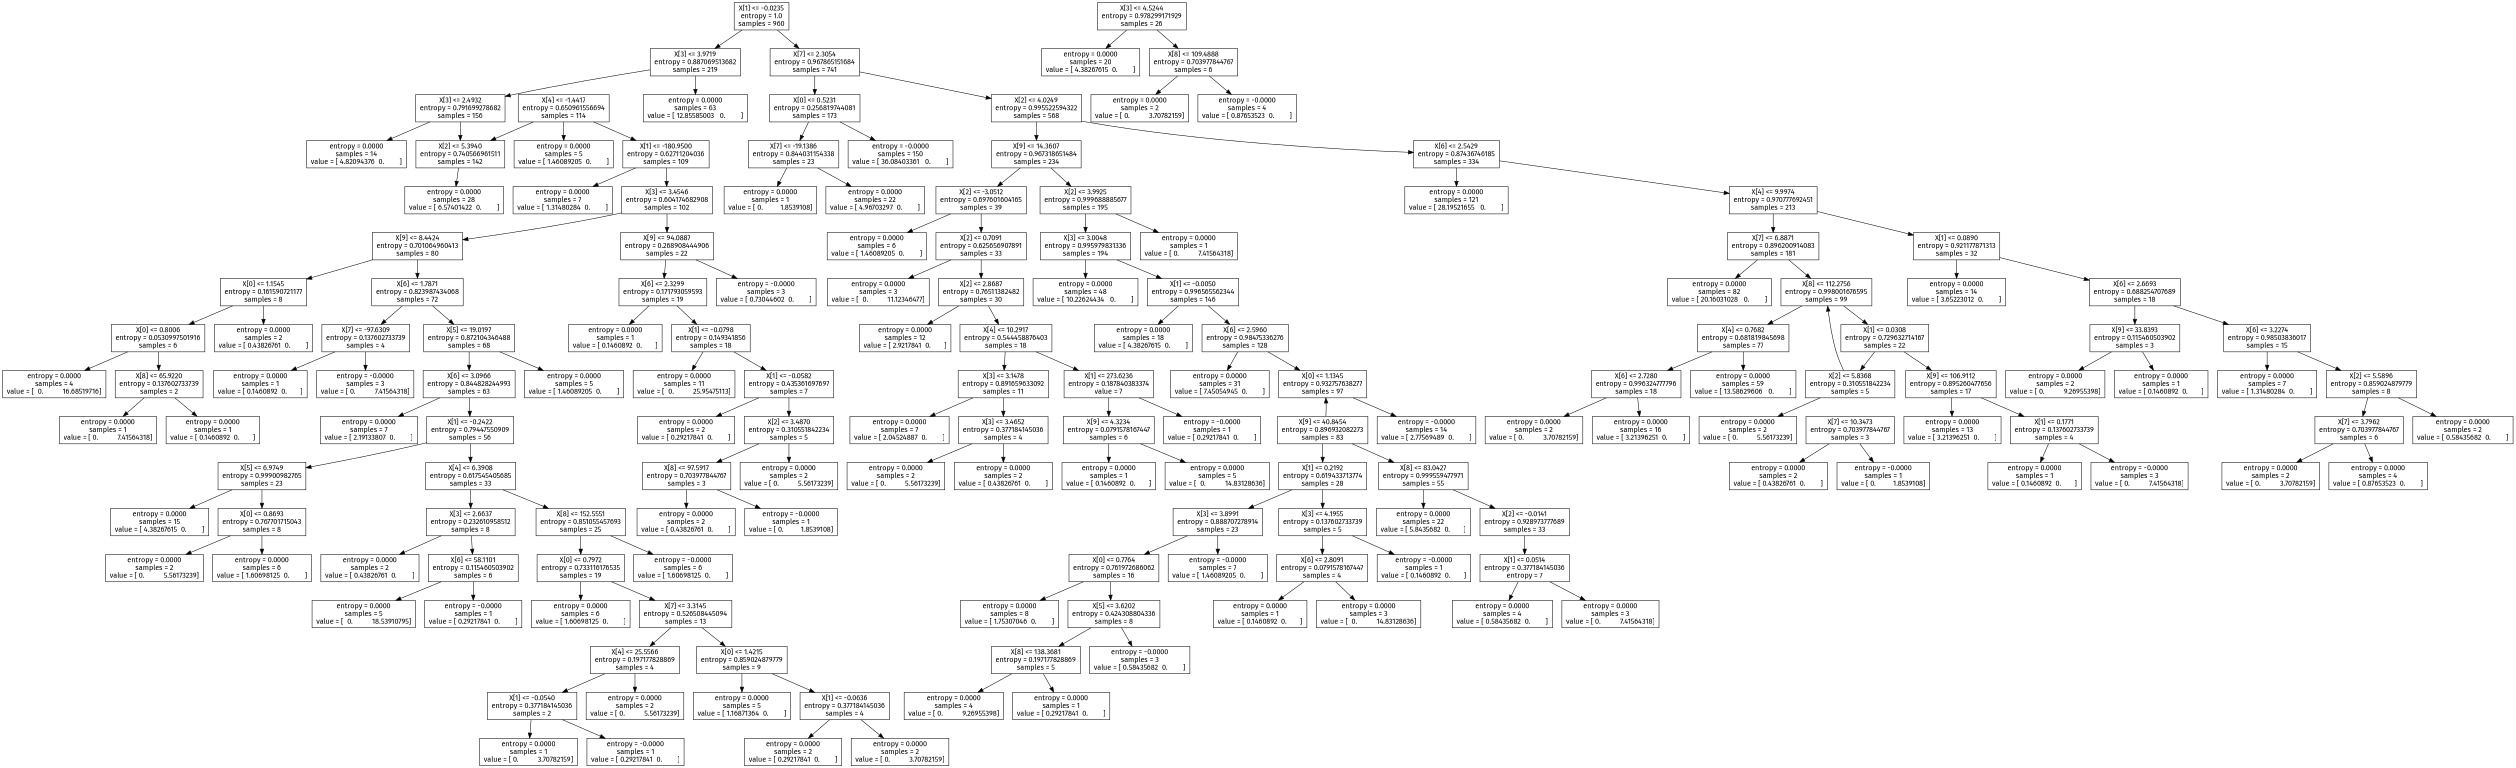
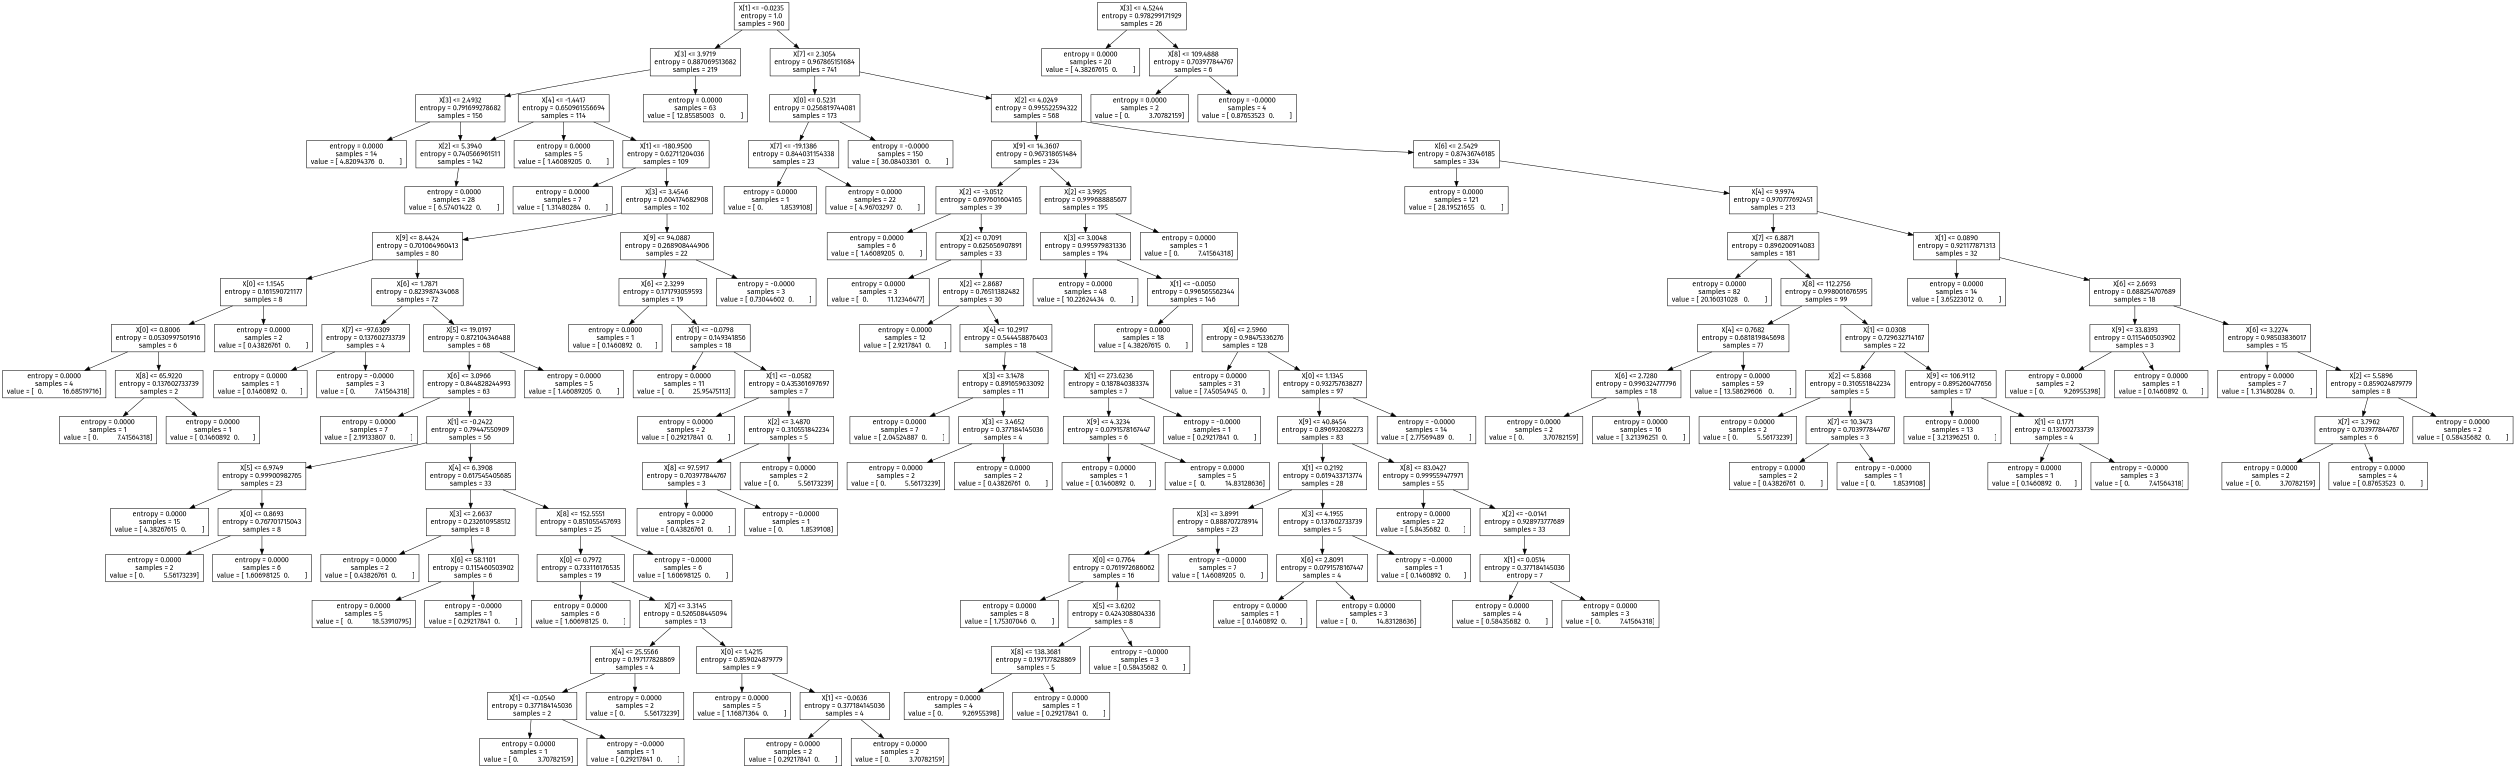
  digraph {
    fontname="Fira Sans"
    node [fontname="Fira Sans" shape=box]
    edge [fontname="Fira Sans"]
    n1 [label="X[1] <= -0.0235\nentropy = 1.0\nsamples = 960"]
    n2 [label="X[3] <= 3.9719\nentropy = 0.887069513682\nsamples = 219"]
    n3 [label="X[7] <= 2.3054\nentropy = 0.967865151684\nsamples = 741"]
    n4 [label="X[3] <= 2.4932\nentropy = 0.791699278682\nsamples = 156"]
    n5 [label="entropy = 0.0000\nsamples = 63\nvalue = [ 12.85585003   0.        ]"]
    n6 [label="X[0] <= 0.5231\nentropy = 0.256819744081\nsamples = 173"]
    n7 [label="X[2] <= 4.0249\nentropy = 0.995522594322\nsamples = 568"]
    n8 [label="entropy = 0.0000\nsamples = 14\nvalue = [ 4.82094376  0.        ]"]
    n9 [label="X[2] <= 5.3940\nentropy = 0.740566961511\nsamples = 142"]
    n10 [label="entropy = 0.0000\nsamples = 28\nvalue = [ 6.57401422  0.        ]"]
    n11 [label="X[4] <= -1.4417\nentropy = 0.650961556694\nsamples = 114"]
    n12 [label="entropy = 0.0000\nsamples = 5\nvalue = [ 1.46089205  0.        ]"]
    n13 [label="X[1] <= -180.9500\nentropy = 0.62711204036\nsamples = 109"]
    n14 [label="entropy = 0.0000\nsamples = 7\nvalue = [ 1.31480284  0.        ]"]
    n15 [label="X[3] <= 3.4546\nentropy = 0.604174682908\nsamples = 102"]
    n16 [label="X[9] <= 8.4424\nentropy = 0.701064960413\nsamples = 80"]
    n17 [label="X[9] <= 94.0887\nentropy = 0.268908444906\nsamples = 22"]
    n18 [label="X[0] <= 1.1545\nentropy = 0.161590721177\nsamples = 8"]
    n19 [label="X[6] <= 1.7871\nentropy = 0.823987434068\nsamples = 72"]
    n20 [label="X[6] <= 2.3299\nentropy = 0.171793059593\nsamples = 19"]
    n21 [label="entropy = -0.0000\nsamples = 3\nvalue = [ 0.73044602  0.        ]"]
    n22 [label="X[0] <= 0.8006\nentropy = 0.0530997501916\nsamples = 6"]
    n23 [label="entropy = 0.0000\nsamples = 2\nvalue = [ 0.43826761  0.        ]"]
    n24 [label="X[7] <= -97.6309\nentropy = 0.137602733739\nsamples = 4"]
    n25 [label="X[5] <= 19.0197\nentropy = 0.872104346488\nsamples = 68"]
    n26 [label="entropy = 0.0000\nsamples = 4\nvalue = [  0.          16.68519716]"]
    n27 [label="X[8] <= 65.9220\nentropy = 0.137602733739\nsamples = 2"]
    n28 [label="entropy = 0.0000\nsamples = 1\nvalue = [ 0.          7.41564318]"]
    n29 [label="entropy = 0.0000\nsamples = 1\nvalue = [ 0.1460892  0.       ]"]
    n30 [label="entropy = 0.0000\nsamples = 1\nvalue = [ 0.1460892  0.       ]"]
    n31 [label="entropy = -0.0000\nsamples = 3\nvalue = [ 0.          7.41564318]"]
    n32 [label="X[6] <= 3.0966\nentropy = 0.844828244993\nsamples = 63"]
    n33 [label="entropy = 0.0000\nsamples = 5\nvalue = [ 1.46089205  0.        ]"]
    n34 [label="entropy = 0.0000\nsamples = 7\nvalue = [ 2.19133807  0.        ]"]
    n35 [label="X[1] <= -0.2422\nentropy = 0.79447550909\nsamples = 56"]
    n36 [label="X[5] <= 6.9749\nentropy = 0.99900982765\nsamples = 23"]
    n37 [label="X[4] <= 6.3908\nentropy = 0.617545405685\nsamples = 33"]
    n38 [label="entropy = 0.0000\nsamples = 15\nvalue = [ 4.38267615  0.        ]"]
    n39 [label="X[0] <= 0.8693\nentropy = 0.767701715043\nsamples = 8"]
    n40 [label="X[3] <= 2.6637\nentropy = 0.232610958512\nsamples = 8"]
    n41 [label="X[8] <= 152.5551\nentropy = 0.851055457693\nsamples = 25"]
    n42 [label="entropy = 0.0000\nsamples = 2\nvalue = [ 0.          5.56173239]"]
    n43 [label="entropy = 0.0000\nsamples = 6\nvalue = [ 1.60698125  0.        ]"]
    n44 [label="entropy = 0.0000\nsamples = 2\nvalue = [ 0.43826761  0.        ]"]
    n45 [label="X[6] <= 58.1101\nentropy = 0.115460503902\nsamples = 6"]
    n46 [label="X[0] <= 0.7972\nentropy = 0.733116176535\nsamples = 19"]
    n47 [label="entropy = -0.0000\nsamples = 6\nvalue = [ 1.60698125  0.        ]"]
    n48 [label="entropy = 0.0000\nsamples = 5\nvalue = [  0.          18.53910795]"]
    n49 [label="entropy = -0.0000\nsamples = 1\nvalue = [ 0.29217841  0.        ]"]
    n50 [label="entropy = 0.0000\nsamples = 6\nvalue = [ 1.60698125  0.        ]"]
    n51 [label="X[7] <= 3.3145\nentropy = 0.526508445094\nsamples = 13"]
    n52 [label="X[4] <= 25.5566\nentropy = 0.197177828869\nsamples = 4"]
    n53 [label="X[0] <= 1.4215\nentropy = 0.859024879779\nsamples = 9"]
    n54 [label="X[1] <= -0.0540\nentropy = 0.377184145036\nsamples = 2"]
    n55 [label="entropy = 0.0000\nsamples = 2\nvalue = [ 0.          5.56173239]"]
    n56 [label="entropy = 0.0000\nsamples = 5\nvalue = [ 1.16871364  0.        ]"]
    n57 [label="X[1] <= -0.0636\nentropy = 0.377184145036\nsamples = 4"]
    n58 [label="entropy = 0.0000\nsamples = 1\nvalue = [ 0.          3.70782159]"]
    n59 [label="entropy = -0.0000\nsamples = 1\nvalue = [ 0.29217841  0.        ]"]
    n60 [label="entropy = 0.0000\nsamples = 2\nvalue = [ 0.29217841  0.        ]"]
    n61 [label="entropy = 0.0000\nsamples = 2\nvalue = [ 0.          3.70782159]"]
    n62 [label="entropy = 0.0000\nsamples = 1\nvalue = [ 0.1460892  0.       ]"]
    n63 [label="X[1] <= -0.0798\nentropy = 0.149341856\nsamples = 18"]
    n64 [label="entropy = 0.0000\nsamples = 11\nvalue = [  0.          25.95475113]"]
    n65 [label="X[1] <= -0.0582\nentropy = 0.435361697697\nsamples = 7"]
    n66 [label="entropy = 0.0000\nsamples = 2\nvalue = [ 0.29217841  0.        ]"]
    n67 [label="X[2] <= 3.4870\nentropy = 0.310551842234\nsamples = 5"]
    n68 [label="X[8] <= 97.5917\nentropy = 0.703977844767\nsamples = 3"]
    n69 [label="entropy = 0.0000\nsamples = 2\nvalue = [ 0.          5.56173239]"]
    n70 [label="entropy = 0.0000\nsamples = 2\nvalue = [ 0.43826761  0.        ]"]
    n71 [label="entropy = -0.0000\nsamples = 1\nvalue = [ 0.         1.8539108]"]
    n72 [label="X[7] <= -19.1386\nentropy = 0.844031154338\nsamples = 23"]
    n73 [label="entropy = -0.0000\nsamples = 150\nvalue = [ 36.08403361   0.        ]"]
    n74 [label="X[9] <= 14.3607\nentropy = 0.967318651484\nsamples = 234"]
    n75 [label="X[6] <= 2.5429\nentropy = 0.87436746185\nsamples = 334"]
    n76 [label="entropy = 0.0000\nsamples = 1\nvalue = [ 0.         1.8539108]"]
    n77 [label="entropy = 0.0000\nsamples = 22\nvalue = [ 4.96703297  0.        ]"]
    n78 [label="X[2] <= -3.0512\nentropy = 0.697601604165\nsamples = 39"]
    n79 [label="X[2] <= 3.9925\nentropy = 0.999688885677\nsamples = 195"]
    n80 [label="entropy = 0.0000\nsamples = 121\nvalue = [ 28.19521655   0.        ]"]
    n81 [label="X[4] <= 9.9974\nentropy = 0.970777692451\nsamples = 213"]
    n82 [label="entropy = 0.0000\nsamples = 6\nvalue = [ 1.46089205  0.        ]"]
    n83 [label="X[2] <= 0.7091\nentropy = 0.625656907891\nsamples = 33"]
    n84 [label="X[3] <= 3.0048\nentropy = 0.995979831336\nsamples = 194"]
    n85 [label="entropy = 0.0000\nsamples = 1\nvalue = [ 0.          7.41564318]"]
    n86 [label="entropy = 0.0000\nsamples = 3\nvalue = [  0.          11.12346477]"]
    n87 [label="X[2] <= 2.8687\nentropy = 0.76511382482\nsamples = 30"]
    n88 [label="entropy = 0.0000\nsamples = 12\nvalue = [ 2.9217841  0.       ]"]
    n89 [label="X[4] <= 10.2917\nentropy = 0.544458876403\nsamples = 18"]
    n90 [label="X[3] <= 3.1478\nentropy = 0.891659633092\nsamples = 11"]
-   n91 [label="X[1] <= 273.6236\nentropy = 0.187840383374\nvalue = 7"]
+   n91 [label="X[1] <= 273.6236\nentropy = 0.187840383374\nsamples = 7"]
    n92 [label="entropy = 0.0000\nsamples = 7\nvalue = [ 2.04524887  0.        ]"]
    n93 [label="X[3] <= 3.4652\nentropy = 0.377184145036\nsamples = 4"]
    n94 [label="X[9] <= 4.3234\nentropy = 0.0791578167447\nsamples = 6"]
    n95 [label="entropy = -0.0000\nsamples = 1\nvalue = [ 0.29217841  0.        ]"]
    n96 [label="entropy = 0.0000\nsamples = 2\nvalue = [ 0.          5.56173239]"]
    n97 [label="entropy = 0.0000\nsamples = 2\nvalue = [ 0.43826761  0.        ]"]
    n98 [label="entropy = 0.0000\nsamples = 1\nvalue = [ 0.1460892  0.       ]"]
    n99 [label="entropy = 0.0000\nsamples = 5\nvalue = [  0.          14.83128636]"]
    n100 [label="entropy = 0.0000\nsamples = 48\nvalue = [ 10.22624434   0.        ]"]
    n101 [label="X[1] <= -0.0050\nentropy = 0.996565562344\nsamples = 146"]
    n102 [label="entropy = 0.0000\nsamples = 18\nvalue = [ 4.38267615  0.        ]"]
    n103 [label="X[6] <= 2.5960\nentropy = 0.98475336276\nsamples = 128"]
    n104 [label="entropy = 0.0000\nsamples = 31\nvalue = [ 7.45054945  0.        ]"]
    n105 [label="X[0] <= 1.1345\nentropy = 0.932757638277\nsamples = 97"]
    n106 [label="X[9] <= 40.8454\nentropy = 0.896932082273\nsamples = 83"]
    n107 [label="entropy = -0.0000\nsamples = 14\nvalue = [ 2.77569489  0.        ]"]
    n108 [label="X[1] <= 0.2192\nentropy = 0.619433713774\nsamples = 28"]
    n109 [label="X[8] <= 83.0427\nentropy = 0.999559477971\nsamples = 55"]
    n110 [label="X[3] <= 3.8991\nentropy = 0.888707278914\nsamples = 23"]
    n111 [label="X[3] <= 4.1955\nentropy = 0.137602733739\nsamples = 5"]
    n112 [label="entropy = 0.0000\nsamples = 22\nvalue = [ 5.8435682  0.       ]"]
    n113 [label="X[2] <= -0.0141\nentropy = 0.928973777689\nsamples = 33"]
    n114 [label="X[0] <= 0.7764\nentropy = 0.761972686062\nsamples = 16"]
    n115 [label="entropy = -0.0000\nsamples = 7\nvalue = [ 1.46089205  0.        ]"]
    n116 [label="X[6] <= 2.8091\nentropy = 0.0791578167447\nsamples = 4"]
    n117 [label="entropy = -0.0000\nsamples = 1\nvalue = [ 0.1460892  0.       ]"]
    n118 [label="entropy = 0.0000\nsamples = 8\nvalue = [ 1.75307046  0.        ]"]
    n119 [label="X[5] <= 3.6202\nentropy = 0.424308804336\nsamples = 8"]
    n120 [label="X[8] <= 138.3681\nentropy = 0.197177828869\nsamples = 5"]
    n121 [label="entropy = -0.0000\nsamples = 3\nvalue = [ 0.58435682  0.        ]"]
    n122 [label="entropy = 0.0000\nsamples = 4\nvalue = [ 0.          9.26955398]"]
    n123 [label="entropy = 0.0000\nsamples = 1\nvalue = [ 0.29217841  0.        ]"]
    n124 [label="entropy = 0.0000\nsamples = 1\nvalue = [ 0.1460892  0.       ]"]
    n125 [label="entropy = 0.0000\nsamples = 3\nvalue = [  0.          14.83128636]"]
    n126 [label="X[1] <= 0.0514\nentropy = 0.377184145036\nentropy = 7"]
    n127 [label="entropy = 0.0000\nsamples = 4\nvalue = [ 0.58435682  0.        ]"]
    n128 [label="entropy = 0.0000\nsamples = 3\nvalue = [ 0.          7.41564318]"]
    n129 [label="X[3] <= 4.5244\nentropy = 0.978299171929\nsamples = 26"]
    n130 [label="entropy = 0.0000\nsamples = 20\nvalue = [ 4.38267615  0.        ]"]
    n131 [label="X[8] <= 109.4888\nentropy = 0.703977844767\nsamples = 6"]
    n132 [label="entropy = 0.0000\nsamples = 2\nvalue = [ 0.          3.70782159]"]
    n133 [label="entropy = -0.0000\nsamples = 4\nvalue = [ 0.87653523  0.        ]"]
    n134 [label="X[7] <= 6.8871\nentropy = 0.896200914083\nsamples = 181"]
    n135 [label="X[1] <= 0.0890\nentropy = 0.921177871313\nsamples = 32"]
    n136 [label="entropy = 0.0000\nsamples = 82\nvalue = [ 20.16031028   0.        ]"]
    n137 [label="X[8] <= 112.2756\nentropy = 0.998001676595\nsamples = 99"]
    n138 [label="entropy = 0.0000\nsamples = 14\nvalue = [ 3.65223012  0.        ]"]
    n139 [label="X[6] <= 2.6693\nentropy = 0.688254707689\nsamples = 18"]
    n140 [label="X[4] <= 0.7682\nentropy = 0.681819845698\nsamples = 77"]
    n141 [label="X[1] <= 0.0308\nentropy = 0.729632714167\nsamples = 22"]
    n142 [label="X[6] <= 2.7280\nentropy = 0.996324777796\nsamples = 18"]
    n143 [label="entropy = 0.0000\nsamples = 59\nvalue = [ 13.58629606   0.        ]"]
    n144 [label="X[2] <= 5.8368\nentropy = 0.310551842234\nsamples = 5"]
    n145 [label="X[9] <= 106.9112\nentropy = 0.895260477656\nsamples = 17"]
    n146 [label="entropy = 0.0000\nsamples = 2\nvalue = [ 0.          3.70782159]"]
    n147 [label="entropy = 0.0000\nsamples = 16\nvalue = [ 3.21396251  0.        ]"]
    n148 [label="entropy = 0.0000\nsamples = 2\nvalue = [ 0.          5.56173239]"]
    n149 [label="X[7] <= 10.3473\nentropy = 0.703977844767\nsamples = 3"]
    n150 [label="entropy = 0.0000\nsamples = 13\nvalue = [ 3.21396251  0.        ]"]
    n151 [label="X[1] <= 0.1771\nentropy = 0.137602733739\nsamples = 4"]
    n152 [label="entropy = 0.0000\nsamples = 2\nvalue = [ 0.43826761  0.        ]"]
    n153 [label="entropy = -0.0000\nsamples = 1\nvalue = [ 0.         1.8539108]"]
    n154 [label="entropy = 0.0000\nsamples = 1\nvalue = [ 0.1460892  0.       ]"]
    n155 [label="entropy = -0.0000\nsamples = 3\nvalue = [ 0.          7.41564318]"]
    n156 [label="X[9] <= 33.8393\nentropy = 0.115460503902\nsamples = 3"]
    n157 [label="X[6] <= 3.2274\nentropy = 0.98503836017\nsamples = 15"]
    n158 [label="entropy = 0.0000\nsamples = 2\nvalue = [ 0.          9.26955398]"]
    n159 [label="entropy = 0.0000\nsamples = 1\nvalue = [ 0.1460892  0.       ]"]
    n160 [label="entropy = 0.0000\nsamples = 7\nvalue = [ 1.31480284  0.        ]"]
    n161 [label="X[2] <= 5.5896\nentropy = 0.859024879779\nsamples = 8"]
    n162 [label="X[7] <= 3.7962\nentropy = 0.703977844767\nsamples = 6"]
    n163 [label="entropy = 0.0000\nsamples = 2\nvalue = [ 0.58435682  0.        ]"]
    n164 [label="entropy = 0.0000\nsamples = 2\nvalue = [ 0.          3.70782159]"]
    n165 [label="entropy = 0.0000\nsamples = 4\nvalue = [ 0.87653523  0.        ]"]
    n1 -> n2
    n1 -> n3
    n2 -> n4
    n2 -> n5
    n3 -> n6
    n3 -> n7
    n4 -> n8
    n4 -> n9
    n6 -> n72
    n6 -> n73
    n7 -> n74
    n7 -> n75
    n9 -> n10
    n11 -> n9
    n11 -> n12
    n11 -> n13
    n13 -> n14
    n13 -> n15
    n15 -> n16
    n15 -> n17
    n16 -> n18
    n16 -> n19
    n17 -> n20
    n17 -> n21
    n18 -> n22
    n18 -> n23
    n19 -> n24
    n19 -> n25
    n20 -> n62
    n20 -> n63
    n22 -> n26
    n22 -> n27
    n24 -> n30
    n24 -> n31
    n25 -> n32
    n25 -> n33
    n27 -> n28
    n27 -> n29
    n32 -> n34
    n32 -> n35
    n35 -> n36
    n35 -> n37
    n36 -> n38
    n36 -> n39
    n37 -> n40
    n37 -> n41
    n39 -> n42
    n39 -> n43
    n40 -> n44
    n40 -> n45
    n41 -> n46
    n41 -> n47
    n45 -> n48
    n45 -> n49
    n46 -> n50
    n46 -> n51
    n51 -> n52
    n51 -> n53
    n52 -> n54
    n52 -> n55
    n53 -> n56
    n53 -> n57
    n54 -> n58
    n54 -> n59
    n57 -> n60
    n57 -> n61
    n63 -> n64
    n63 -> n65
    n65 -> n66
    n65 -> n67
    n67 -> n68
    n67 -> n69
    n68 -> n70
    n68 -> n71
    n72 -> n76
    n72 -> n77
    n74 -> n78
    n74 -> n79
    n75 -> n80
    n75 -> n81
    n78 -> n82
    n78 -> n83
    n79 -> n84
    n79 -> n85
    n81 -> n134
    n81 -> n135
    n83 -> n86
    n83 -> n87
    n84 -> n100
    n84 -> n101
    n87 -> n88
    n87 -> n89
    n89 -> n90
    n89 -> n91
    n90 -> n92
    n90 -> n93
    n91 -> n94
    n91 -> n95
    n93 -> n96
    n93 -> n97
    n94 -> n98
    n94 -> n99
    n101 -> n102
-   n101 -> n103
    n103 -> n104
    n103 -> n105
-   n106 -> n105
+   n105 -> n106
    n105 -> n107
    n106 -> n108
    n106 -> n109
    n108 -> n110
    n108 -> n111
    n109 -> n112
    n109 -> n113
    n110 -> n114
    n110 -> n115
    n111 -> n116
    n111 -> n117
    n113 -> n126
    n114 -> n118
-   n114 -> n119
+   n119 -> n114
    n116 -> n124
    n116 -> n125
    n119 -> n120
    n119 -> n121
    n120 -> n122
    n120 -> n123
    n126 -> n127
    n126 -> n128
    n129 -> n130
    n129 -> n131
    n131 -> n132
    n131 -> n133
    n134 -> n136
    n134 -> n137
    n135 -> n138
    n135 -> n139
    n137 -> n140
    n137 -> n141
    n139 -> n156
    n139 -> n157
    n140 -> n142
    n140 -> n143
    n141 -> n144
    n141 -> n145
    n142 -> n146
    n142 -> n147
    n144 -> n148
-   n144 -> n137
+   n144 -> n149
    n145 -> n150
    n145 -> n151
    n149 -> n152
    n149 -> n153
    n151 -> n154
    n151 -> n155
    n156 -> n158
    n156 -> n159
    n157 -> n160
    n157 -> n161
    n161 -> n162
    n161 -> n163
    n162 -> n164
    n162 -> n165
  }
